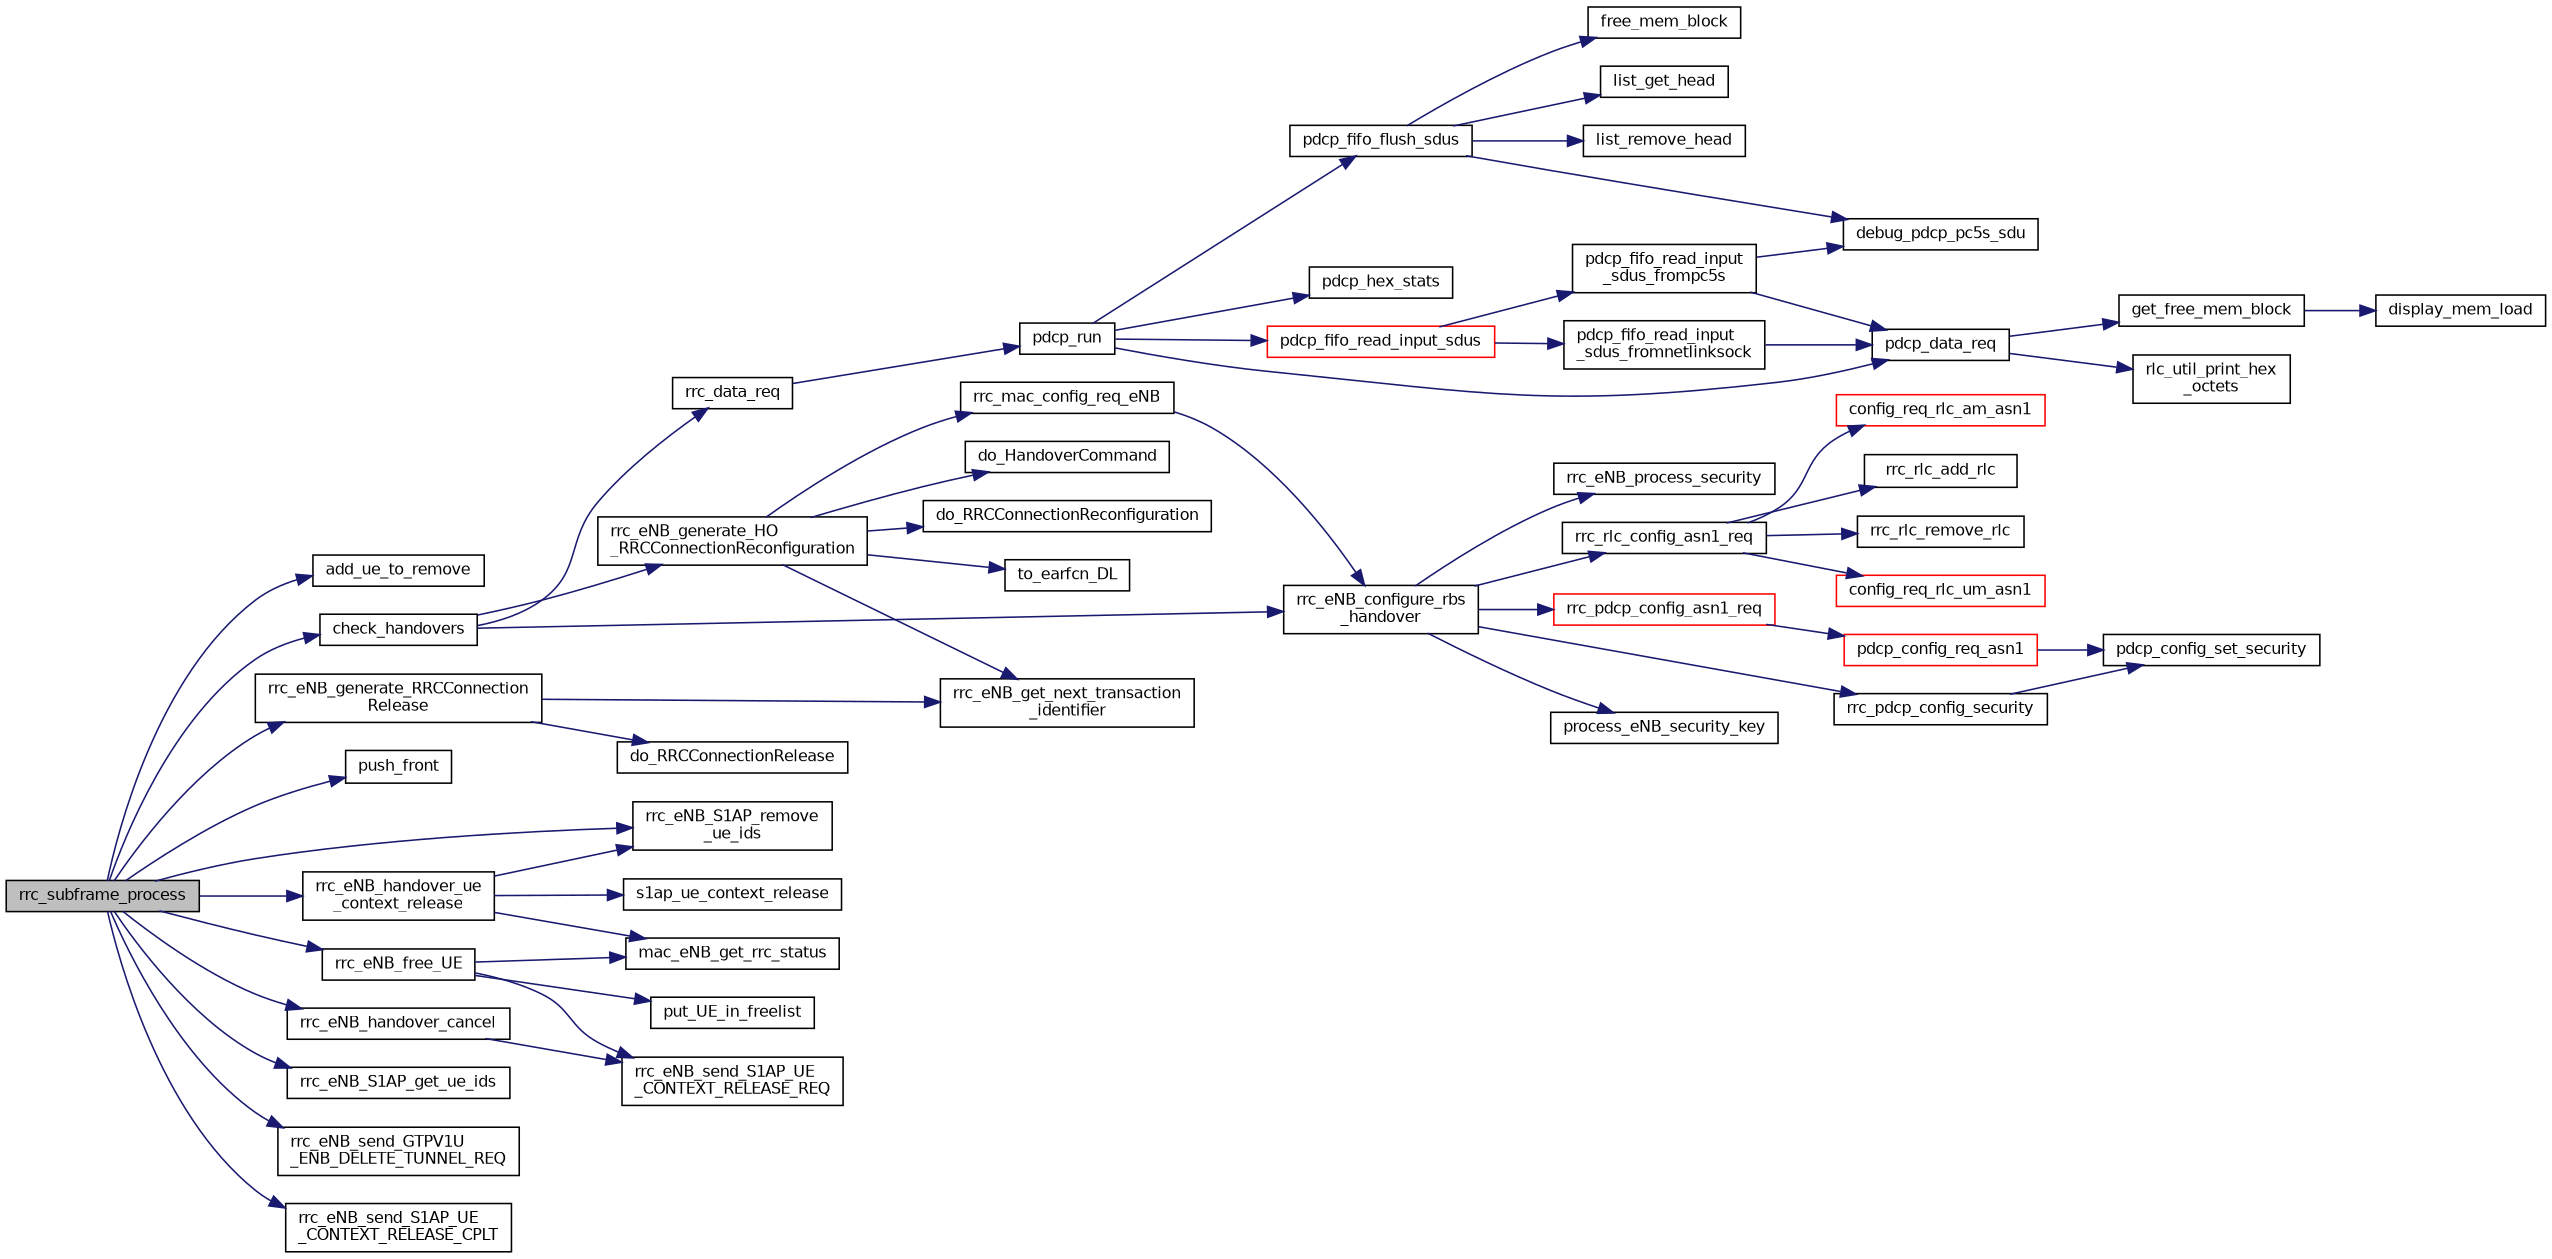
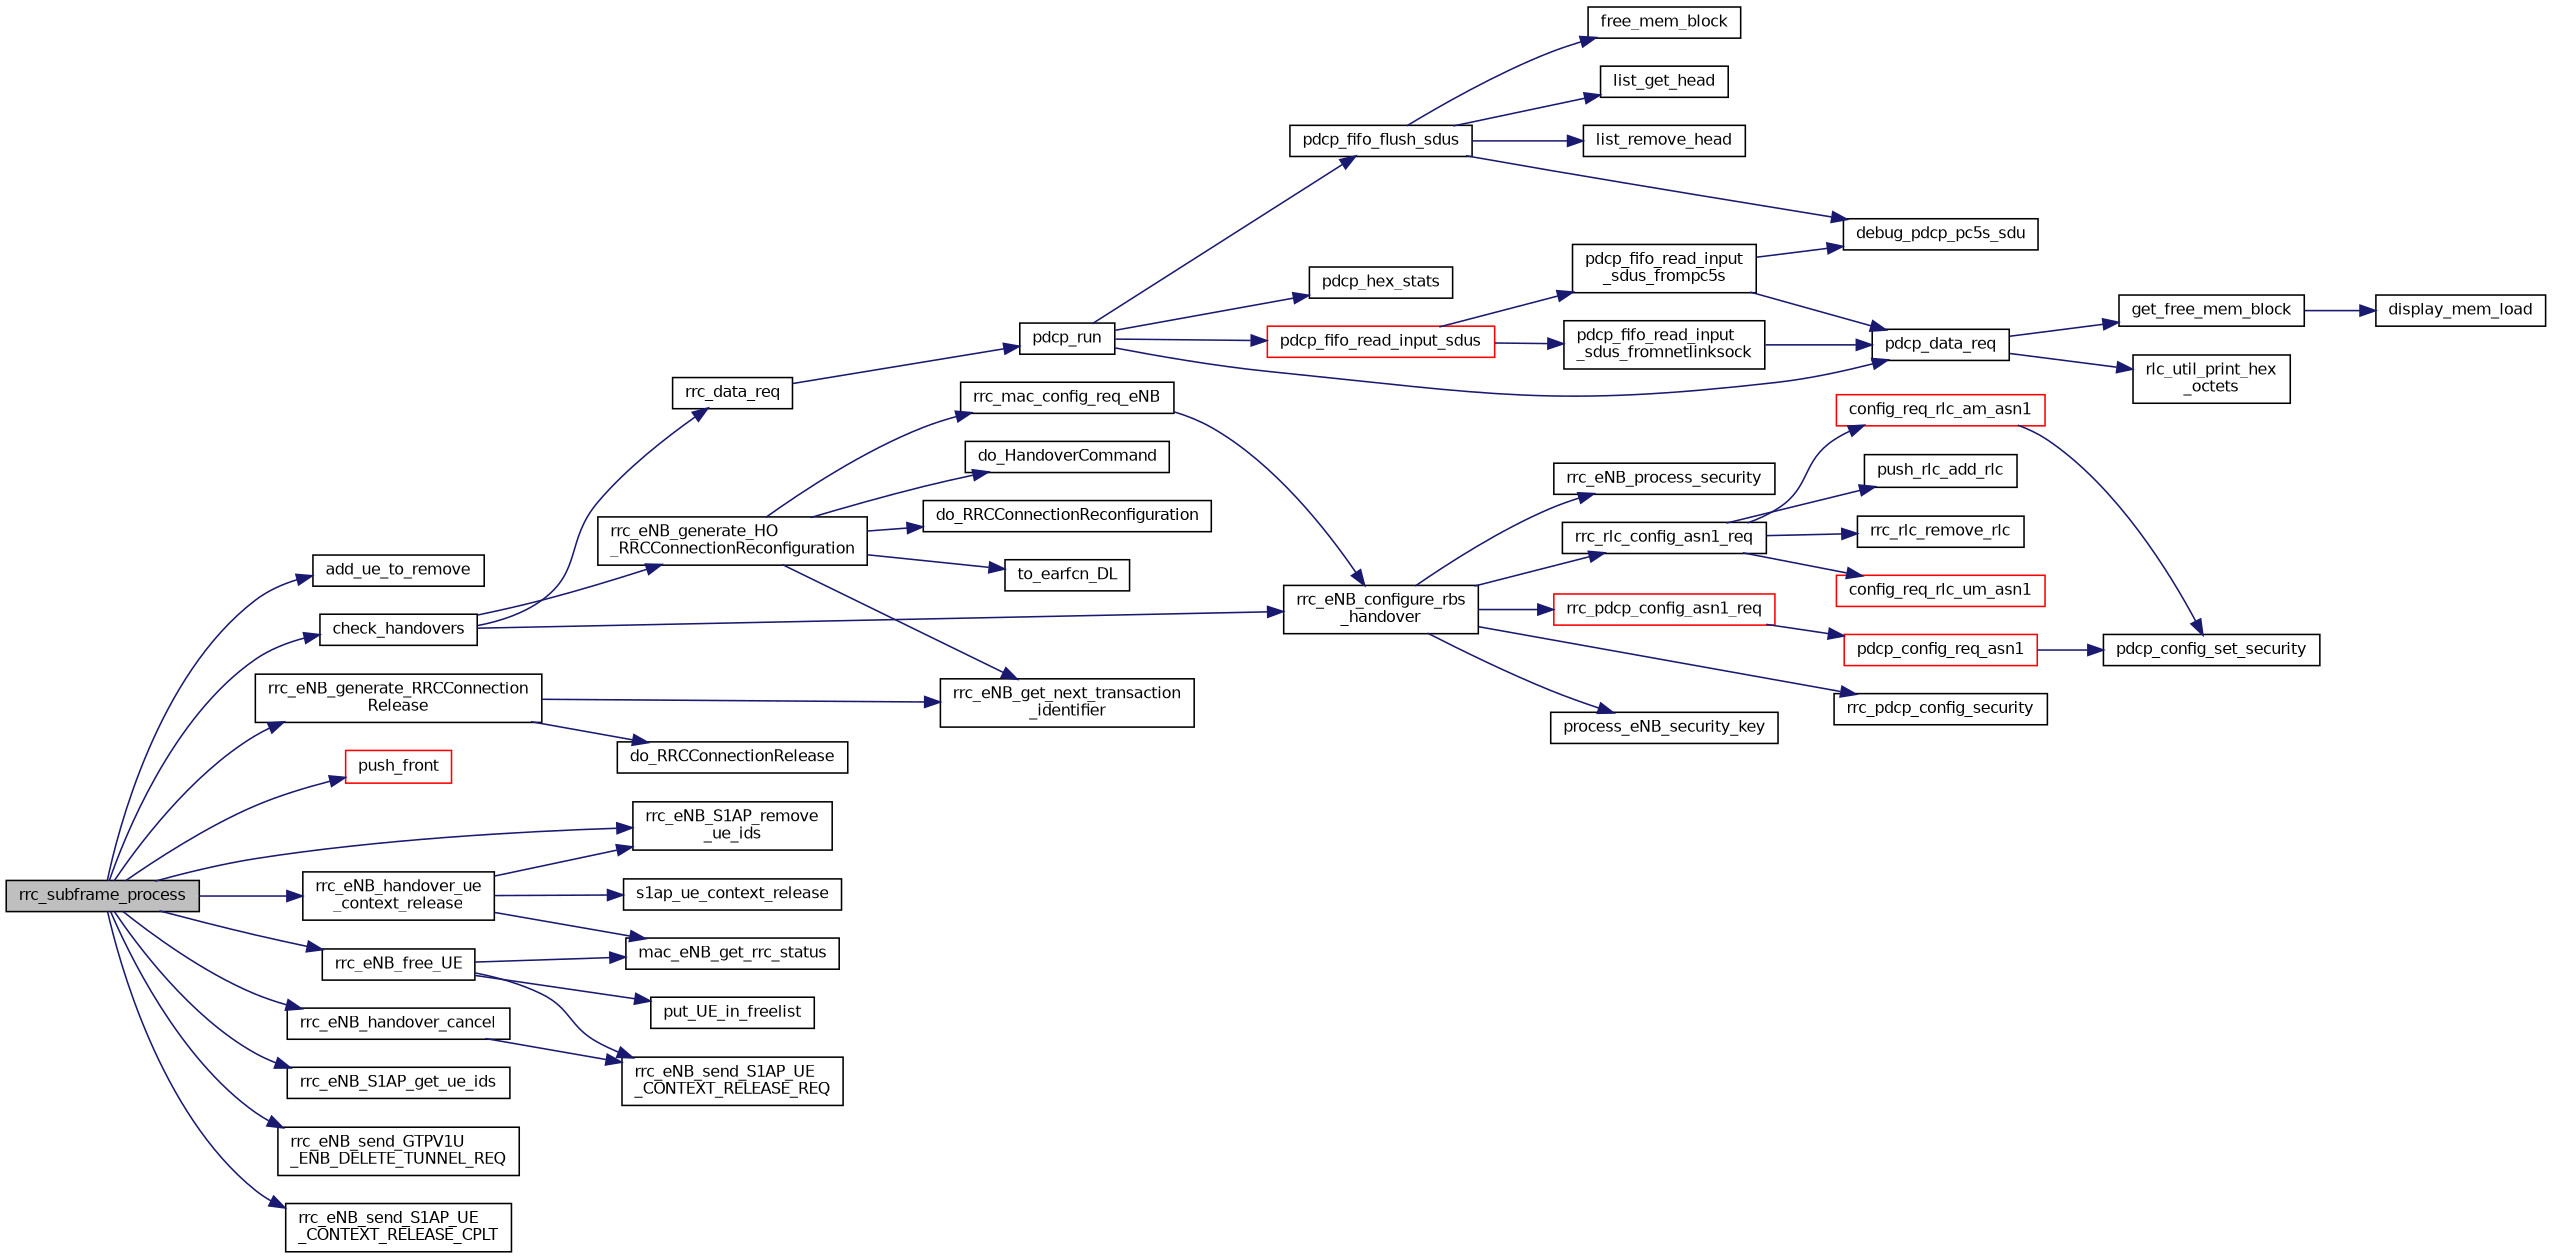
  digraph {
    rankdir=LR
    node [color=black fillcolor=white fontname=Helvetica fontsize=10 shape=record style=filled]
    edge [color=midnightblue fontname=Helvetica fontsize=10 labelfontname=Helvetica labelfontsize=10 style=solid]
    n1 [fillcolor=grey75 fontcolor=black height=0.2 label=rrc_subframe_process width=0.4]
    n2 [height=0.2 label=add_ue_to_remove width=0.4]
    n3 [height=0.2 label=check_handovers width=0.4]
-   n4 [height=0.2 label=push_front width=0.4]
+   n4 [color=red height=0.2 label=push_front width=0.4]
    n5 [height=0.2 label=rrc_eNB_free_UE width=0.4]
    n6 [height=0.2 label="rrc_eNB_generate_RRCConnection\lRelease" width=0.4]
    n7 [height=0.2 label=rrc_eNB_handover_cancel width=0.4]
    n8 [height=0.2 label="rrc_eNB_handover_ue\l_context_release" width=0.4]
    n9 [height=0.2 label=rrc_eNB_S1AP_get_ue_ids width=0.4]
    n10 [height=0.2 label="rrc_eNB_S1AP_remove\l_ue_ids" width=0.4]
    n11 [height=0.2 label="rrc_eNB_send_GTPV1U\l_ENB_DELETE_TUNNEL_REQ" width=0.4]
    n12 [height=0.2 label="rrc_eNB_send_S1AP_UE\l_CONTEXT_RELEASE_CPLT" width=0.4]
    n13 [height=0.2 label=rrc_data_req width=0.4]
    n14 [height=0.2 label="rrc_eNB_configure_rbs\l_handover" width=0.4]
    n15 [height=0.2 label="rrc_eNB_generate_HO\l_RRCConnectionReconfiguration" width=0.4]
    n16 [height=0.2 label=mac_eNB_get_rrc_status width=0.4]
    n17 [height=0.2 label=put_UE_in_freelist width=0.4]
    n18 [height=0.2 label="rrc_eNB_send_S1AP_UE\l_CONTEXT_RELEASE_REQ" width=0.4]
    n19 [height=0.2 label="rrc_eNB_get_next_transaction\l_identifier" width=0.4]
    n20 [height=0.2 label=do_RRCConnectionRelease width=0.4]
    n21 [height=0.2 label=s1ap_ue_context_release width=0.4]
    n22 [height=0.2 label=pdcp_data_req width=0.4]
    n23 [height=0.2 label=get_free_mem_block width=0.4]
    n24 [height=0.2 label="rlc_util_print_hex\l_octets" width=0.4]
    n25 [height=0.2 label=pdcp_run width=0.4]
    n26 [height=0.2 label=process_eNB_security_key width=0.4]
    n27 [height=0.2 label=rrc_eNB_process_security width=0.4]
    n28 [color=red height=0.2 label=rrc_pdcp_config_asn1_req width=0.4]
    n29 [height=0.2 label=rrc_pdcp_config_security width=0.4]
    n30 [height=0.2 label=rrc_rlc_config_asn1_req width=0.4]
    n31 [height=0.2 label=rrc_mac_config_req_eNB width=0.4]
    n32 [height=0.2 label=do_HandoverCommand width=0.4]
    n33 [height=0.2 label=do_RRCConnectionReconfiguration width=0.4]
    n34 [height=0.2 label=to_earfcn_DL width=0.4]
    n35 [height=0.2 label=display_mem_load width=0.4]
    n36 [height=0.2 label=pdcp_fifo_flush_sdus width=0.4]
    n37 [color=red height=0.2 label=pdcp_fifo_read_input_sdus width=0.4]
    n38 [height=0.2 label=pdcp_hex_stats width=0.4]
    n39 [height=0.2 label=debug_pdcp_pc5s_sdu width=0.4]
    n40 [height=0.2 label=free_mem_block width=0.4]
    n41 [height=0.2 label=list_get_head width=0.4]
    n42 [height=0.2 label=list_remove_head width=0.4]
    n43 [height=0.2 label="pdcp_fifo_read_input\l_sdus_fromnetlinksock" width=0.4]
    n44 [height=0.2 label="pdcp_fifo_read_input\l_sdus_frompc5s" width=0.4]
    n45 [color=red height=0.2 label=pdcp_config_req_asn1 width=0.4]
    n46 [height=0.2 label=pdcp_config_set_security width=0.4]
    n47 [color=red height=0.2 label=config_req_rlc_am_asn1 width=0.4]
    n48 [color=red height=0.2 label=config_req_rlc_um_asn1 width=0.4]
-   n49 [height=0.2 label=rrc_rlc_add_rlc width=0.4]
+   n49 [height=0.2 label=push_rlc_add_rlc width=0.4]
    n50 [height=0.2 label=rrc_rlc_remove_rlc width=0.4]
    n1 -> n2
    n1 -> n3
    n1 -> n4
    n1 -> n5
    n1 -> n6
    n1 -> n7
    n1 -> n8
    n1 -> n9
    n1 -> n10
    n1 -> n11
    n1 -> n12
    n3 -> n13
    n3 -> n14
    n3 -> n15
    n5 -> n16
    n5 -> n17
    n5 -> n18
    n6 -> n19
    n6 -> n20
    n7 -> n18
    n8 -> n10
    n8 -> n16
    n8 -> n21
    n13 -> n25
    n14 -> n26
    n14 -> n27
    n14 -> n28
    n14 -> n29
    n14 -> n30
    n15 -> n19
    n15 -> n31
    n15 -> n32
    n15 -> n33
    n15 -> n34
    n22 -> n23
    n22 -> n24
    n23 -> n35
    n25 -> n22
    n25 -> n36
    n25 -> n37
    n25 -> n38
    n28 -> n45
-   n29 -> n46
+   n47 -> n46
    n30 -> n47
    n30 -> n48
    n30 -> n49
    n30 -> n50
    n31 -> n14
    n36 -> n39
    n36 -> n40
    n36 -> n41
    n36 -> n42
    n37 -> n43
    n37 -> n44
    n43 -> n22
    n44 -> n22
    n44 -> n39
    n45 -> n46
  }
